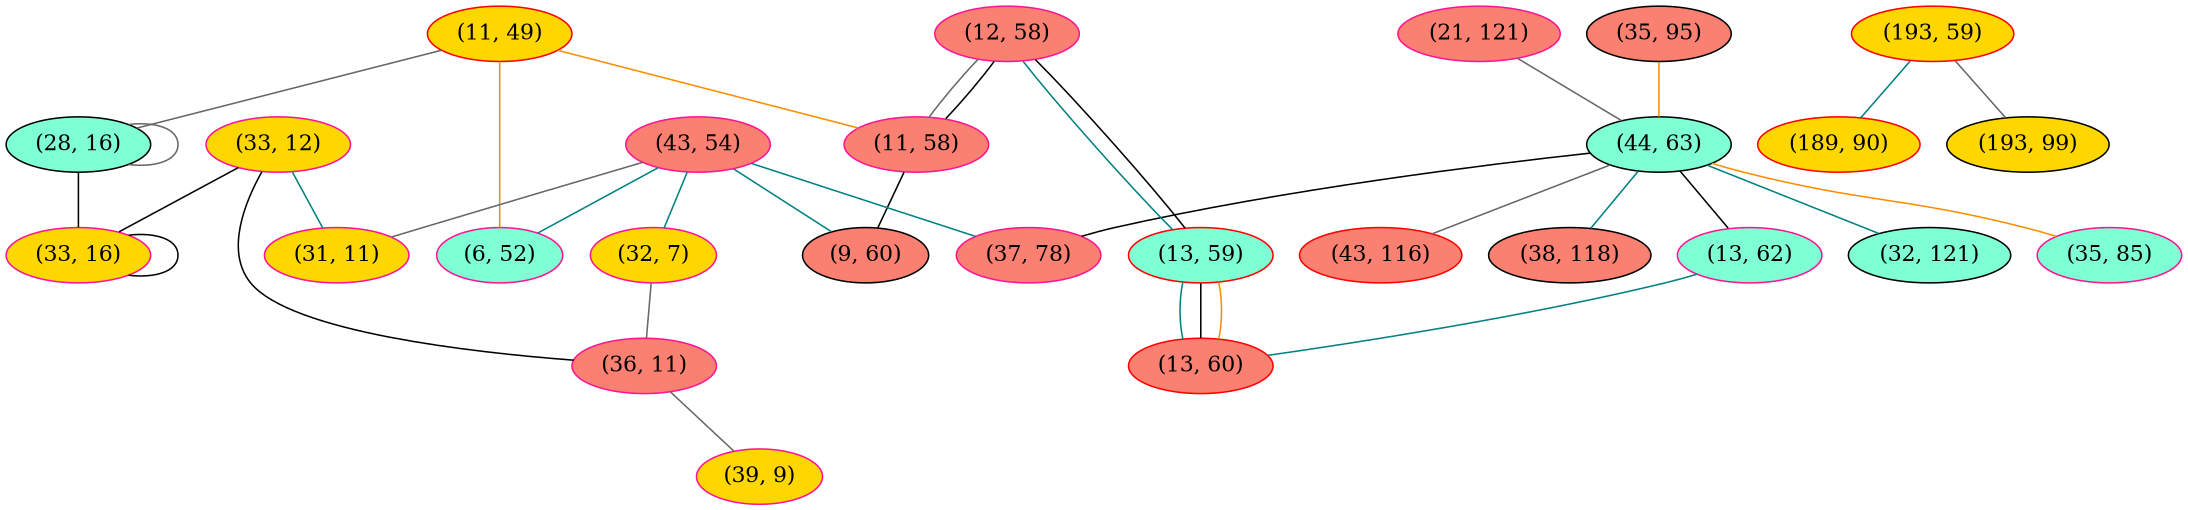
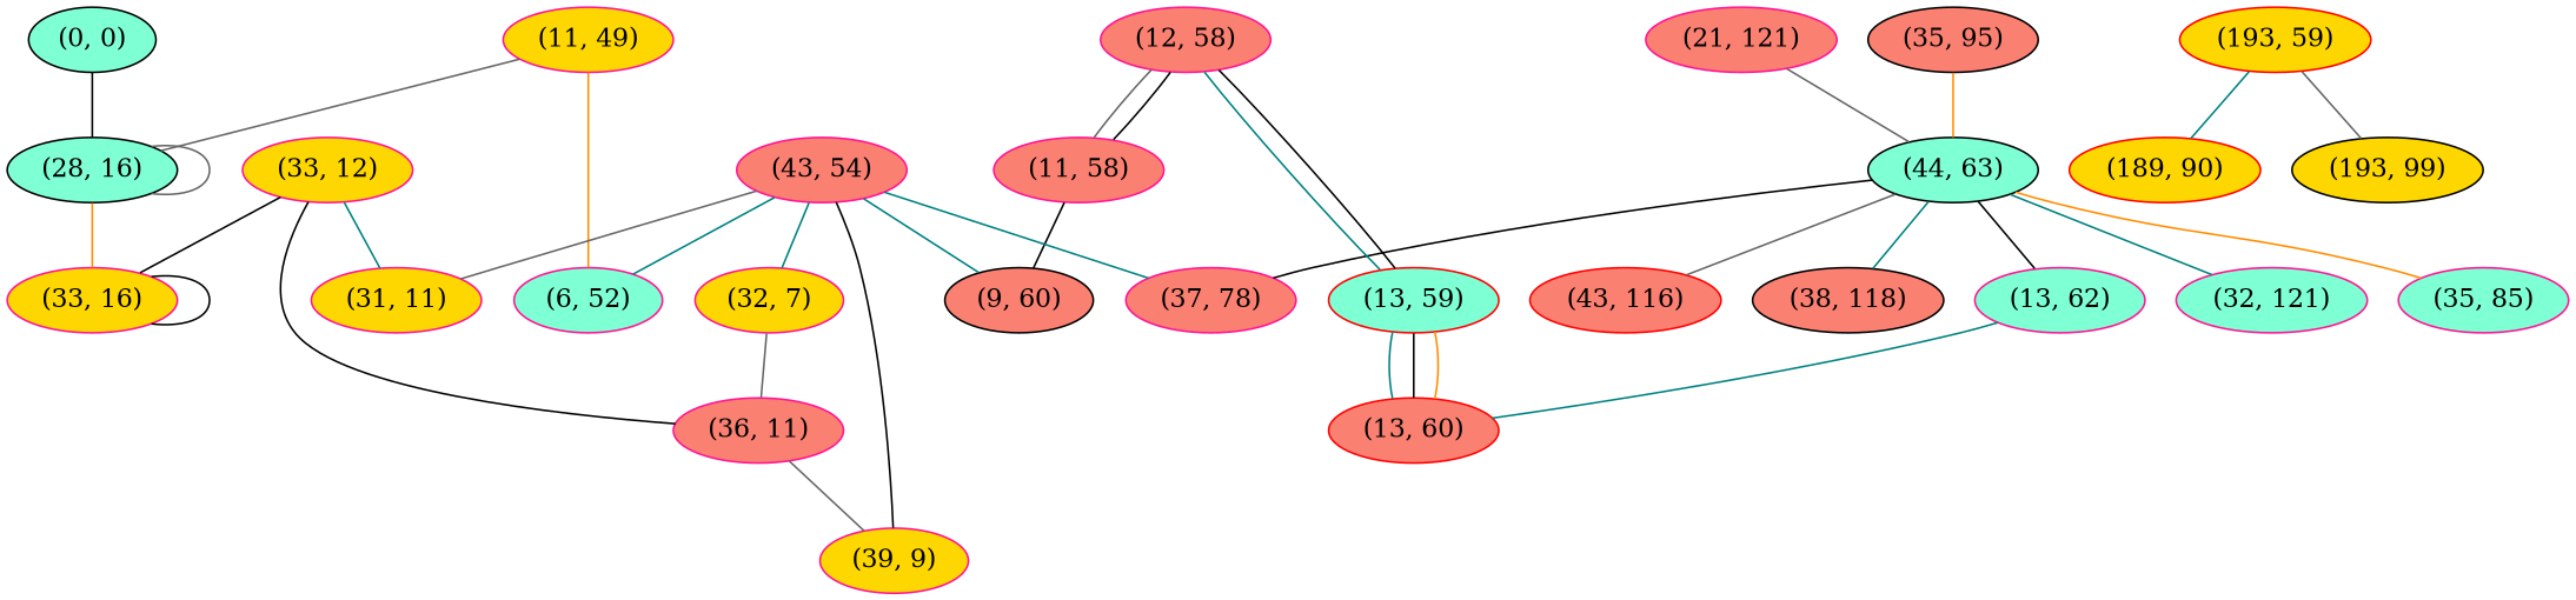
  graph {
    node [color=deeppink fillcolor=salmon style=filled]
    edge [color=black weight=1]
-   "(11, 49)" [color=red fillcolor=gold]
+   "(11, 49)" [fillcolor=gold]
    "(11, 58)"
    "(28, 16)" [color=black fillcolor=aquamarine]
    "(6, 52)" [fillcolor=aquamarine]
    "(9, 60)" [color=black]
    "(33, 16)" [fillcolor=gold]
    "(33, 12)" [fillcolor=gold]
    "(31, 11)" [fillcolor=gold]
    "(36, 11)"
    "(39, 9)" [fillcolor=gold]
    "(44, 63)" [color=black fillcolor=aquamarine]
    "(21, 121)"
    "(35, 85)" [fillcolor=aquamarine]
    "(43, 116)" [color=red]
    "(38, 118)" [color=black]
    "(13, 62)" [fillcolor=aquamarine]
-   "(32, 121)" [color=black fillcolor=aquamarine]
+   "(32, 121)" [fillcolor=aquamarine]
    "(37, 78)"
    "(12, 58)"
    "(13, 59)" [color=red fillcolor=aquamarine]
    "(13, 60)" [color=red]
    "(193, 59)" [color=red fillcolor=gold]
    "(189, 90)" [color=red fillcolor=gold]
    n24 [color=black fillcolor=gold label="(193, 99)"]
    "(35, 95)" [color=black]
    "(43, 54)"
    n27 [fillcolor=gold label="(32, 7)"]
-   "(11, 49)" -- "(11, 58)" [color=darkorange]
+   "(0, 0)" [color=black fillcolor=aquamarine]
    "(11, 49)" -- "(28, 16)" [color=gray40]
    "(11, 49)" -- "(6, 52)" [color=darkorange]
    "(11, 58)" -- "(9, 60)"
    "(28, 16)" -- "(28, 16)" [color=gray40 weight=2]
-   "(28, 16)" -- "(33, 16)"
+   "(28, 16)" -- "(33, 16)" [color=darkorange]
    "(33, 16)" -- "(33, 16)" [weight=2]
    "(33, 12)" -- "(33, 16)"
    "(33, 12)" -- "(31, 11)" [color=teal]
    "(33, 12)" -- "(36, 11)"
    "(36, 11)" -- "(39, 9)" [color=gray40]
    "(44, 63)" -- "(35, 85)" [color=darkorange weight=3]
    "(44, 63)" -- "(43, 116)" [color=gray40 weight=3]
    "(44, 63)" -- "(38, 118)" [color=teal weight=3]
    "(44, 63)" -- "(13, 62)" [weight=3]
    "(44, 63)" -- "(32, 121)" [color=teal weight=3]
    "(44, 63)" -- "(37, 78)" [weight=3]
    "(21, 121)" -- "(44, 63)" [color=gray40 weight=3]
    "(13, 62)" -- "(13, 60)" [color=teal]
    "(12, 58)" -- "(11, 58)" [color=gray40]
    "(12, 58)" -- "(11, 58)"
    "(12, 58)" -- "(13, 59)" [color=teal]
    "(12, 58)" -- "(13, 59)"
    "(13, 59)" -- "(13, 60)" [color=teal]
    "(13, 59)" -- "(13, 60)"
    "(13, 59)" -- "(13, 60)" [color=darkorange]
    "(193, 59)" -- "(189, 90)" [color=teal weight=3]
    "(193, 59)" -- n24 [color=gray40 weight=3]
    "(35, 95)" -- "(44, 63)" [color=darkorange weight=3]
    "(43, 54)" -- "(6, 52)" [color=teal weight=3]
    "(43, 54)" -- "(9, 60)" [color=teal weight=3]
    "(43, 54)" -- "(31, 11)" [color=gray40 weight=3]
+   "(43, 54)" -- "(39, 9)" [weight=3]
    "(43, 54)" -- "(37, 78)" [color=teal weight=3]
    "(43, 54)" -- n27 [color=teal weight=3]
    n27 -- "(36, 11)" [color=gray40]
+   "(0, 0)" -- "(28, 16)" [weight=4]
  }
